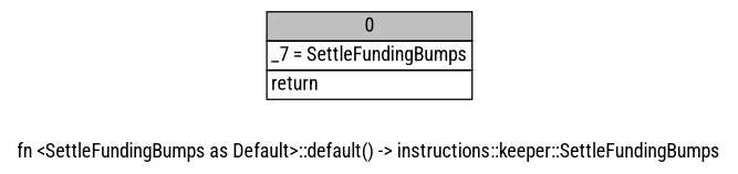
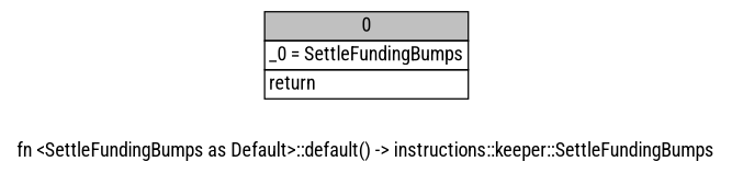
  digraph {
    fontname="Roboto Condensed"
    label=<fn &lt;SettleFundingBumps as Default&gt;::default() -&gt; instructions::keeper::SettleFundingBumps<br align="left"/>>
-   n1 [fontname="Roboto Condensed" label=<<table border="0" cellborder="1" cellspacing="0"><tr><td bgcolor="gray" align="center" colspan="1">0</td></tr><tr><td align="left" balign="left">_7 = SettleFundingBumps<br/></td></tr><tr><td align="left">return</td></tr></table>> shape=none]
+   n1 [fontname="Roboto Condensed" label=<<table border="0" cellborder="1" cellspacing="0"><tr><td bgcolor="gray" align="center" colspan="1">0</td></tr><tr><td align="left" balign="left">_0 = SettleFundingBumps<br/></td></tr><tr><td align="left">return</td></tr></table>> shape=none]
  }
